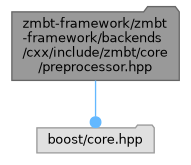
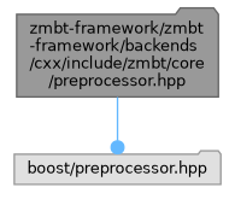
  digraph {
    node [fontname=Helvetica fontsize=10 shape=folder style=filled]
    n1 [color=gray40 fillcolor=grey60 fontcolor=black height=0.2 label="zmbt-framework/zmbt\l-framework/backends\l/cxx/include/zmbt/core\l/preprocessor.hpp" width=0.4]
-   n2 [color=grey60 fillcolor="#E0E0E0" height=0.2 label="boost/core.hpp" width=0.4]
+   n2 [color=grey60 fillcolor="#E0E0E0" height=0.2 label="boost/preprocessor.hpp" width=0.4]
    n1 -> n2 [color=steelblue1 fontname=Helvetica fontsize=10 labelfontname=Helvetica labelfontsize=10 style=solid arrowhead=dot]
  }
